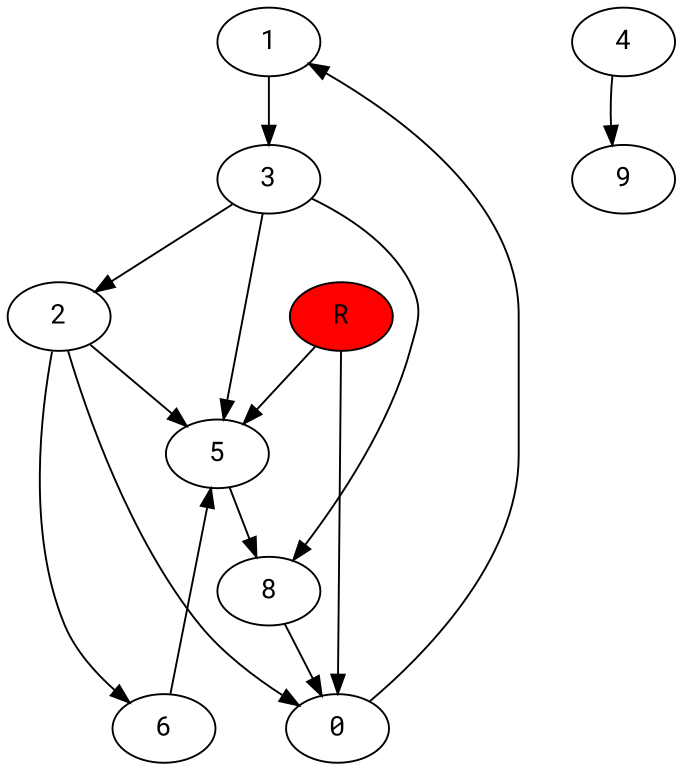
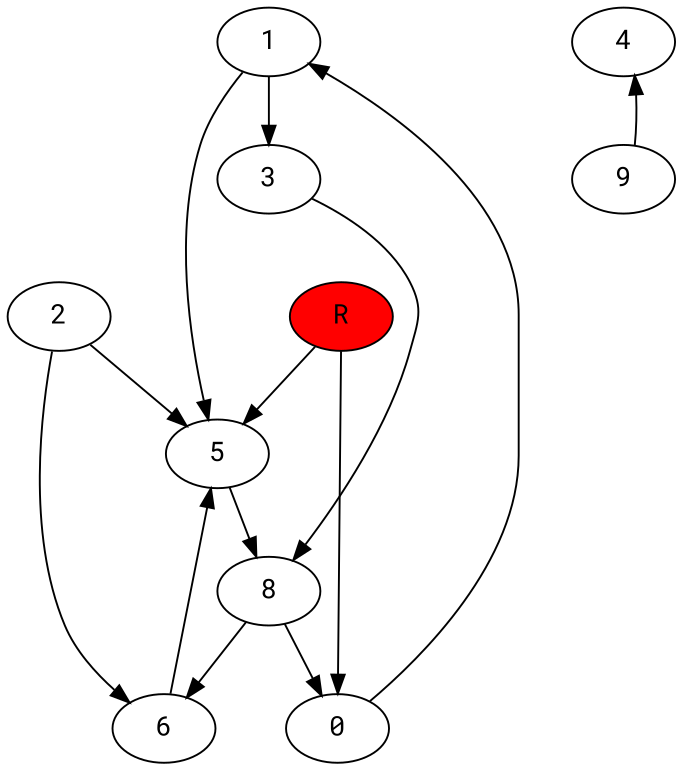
  digraph {
    fontname="Roboto Mono"
    node [fontname="Roboto Mono"]
    edge [fontname="Roboto Mono"]
    1
    3
    5
    2
    8
    4
    9
    6
    n9 [label=0]
    R [fillcolor="#ff0000" style=filled]
    1 -> 3
-   3 -> 5
-   3 -> 2
+   1 -> 5
    3 -> 8
    5 -> 8
    2 -> 5
    2 -> 6
-   2 -> n9
+   8 -> 6
    8 -> n9
-   4 -> 9
+   9 -> 4
    6 -> 5
    n9 -> 1
    R -> 5
    R -> n9
  }
